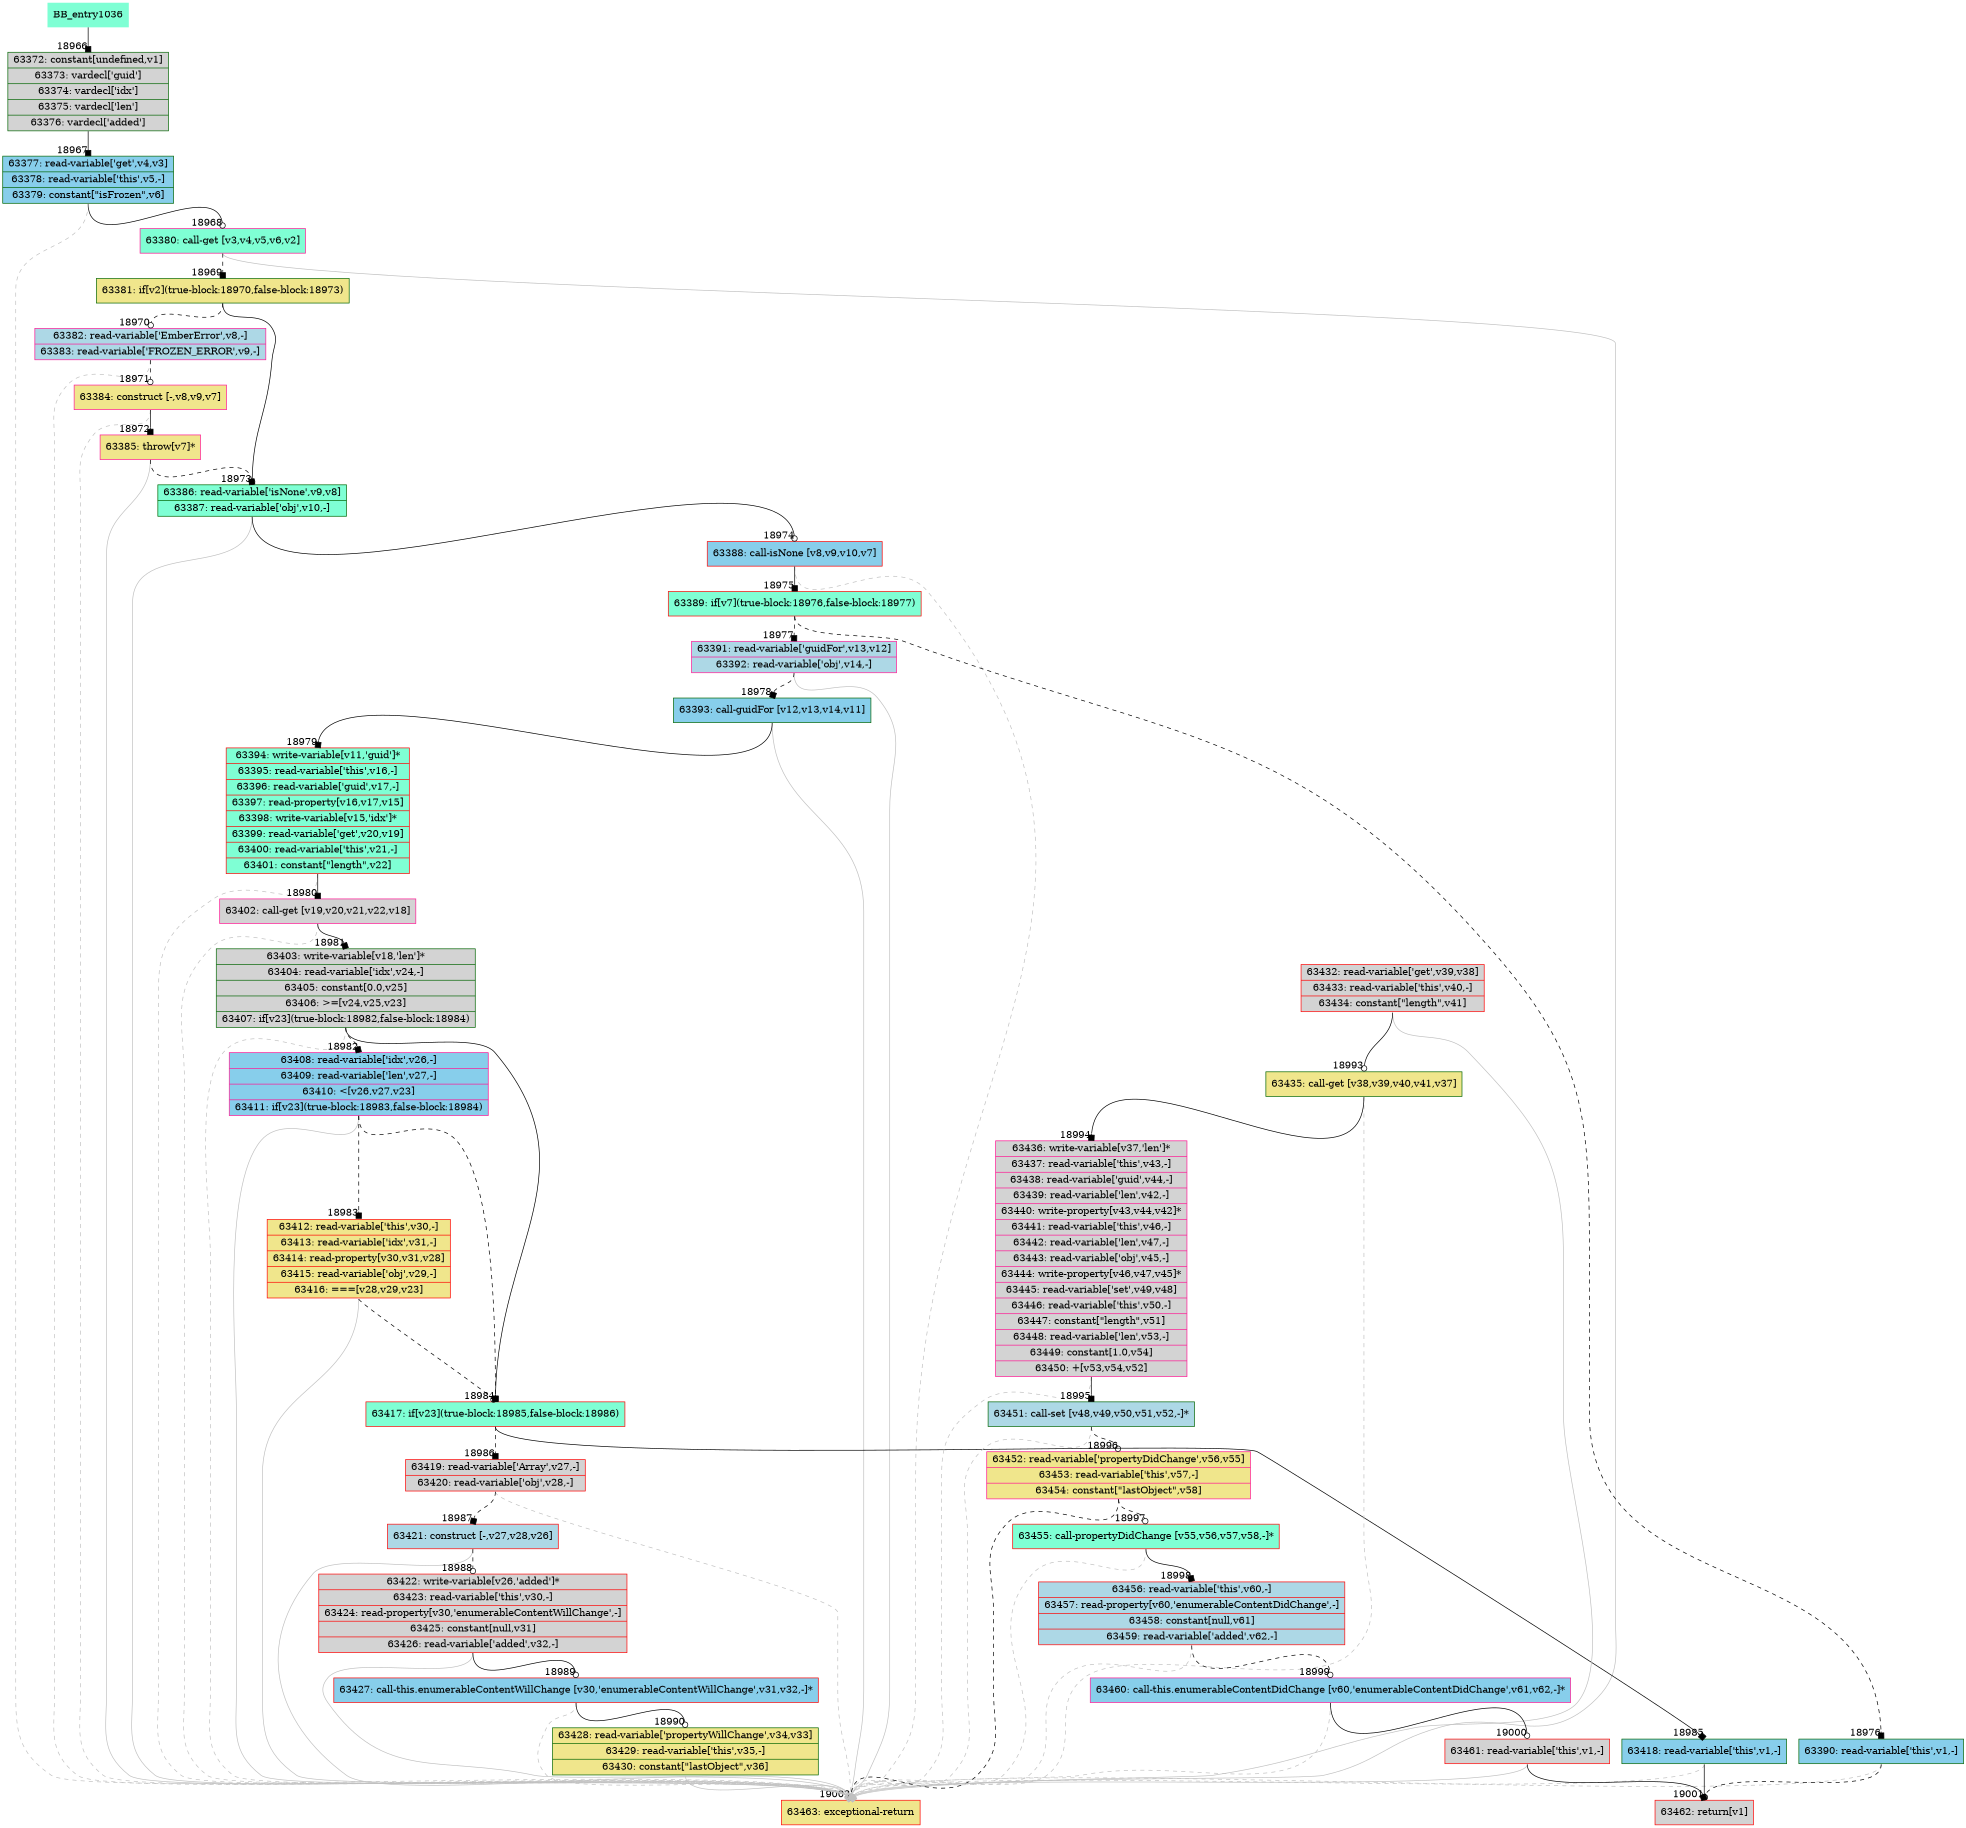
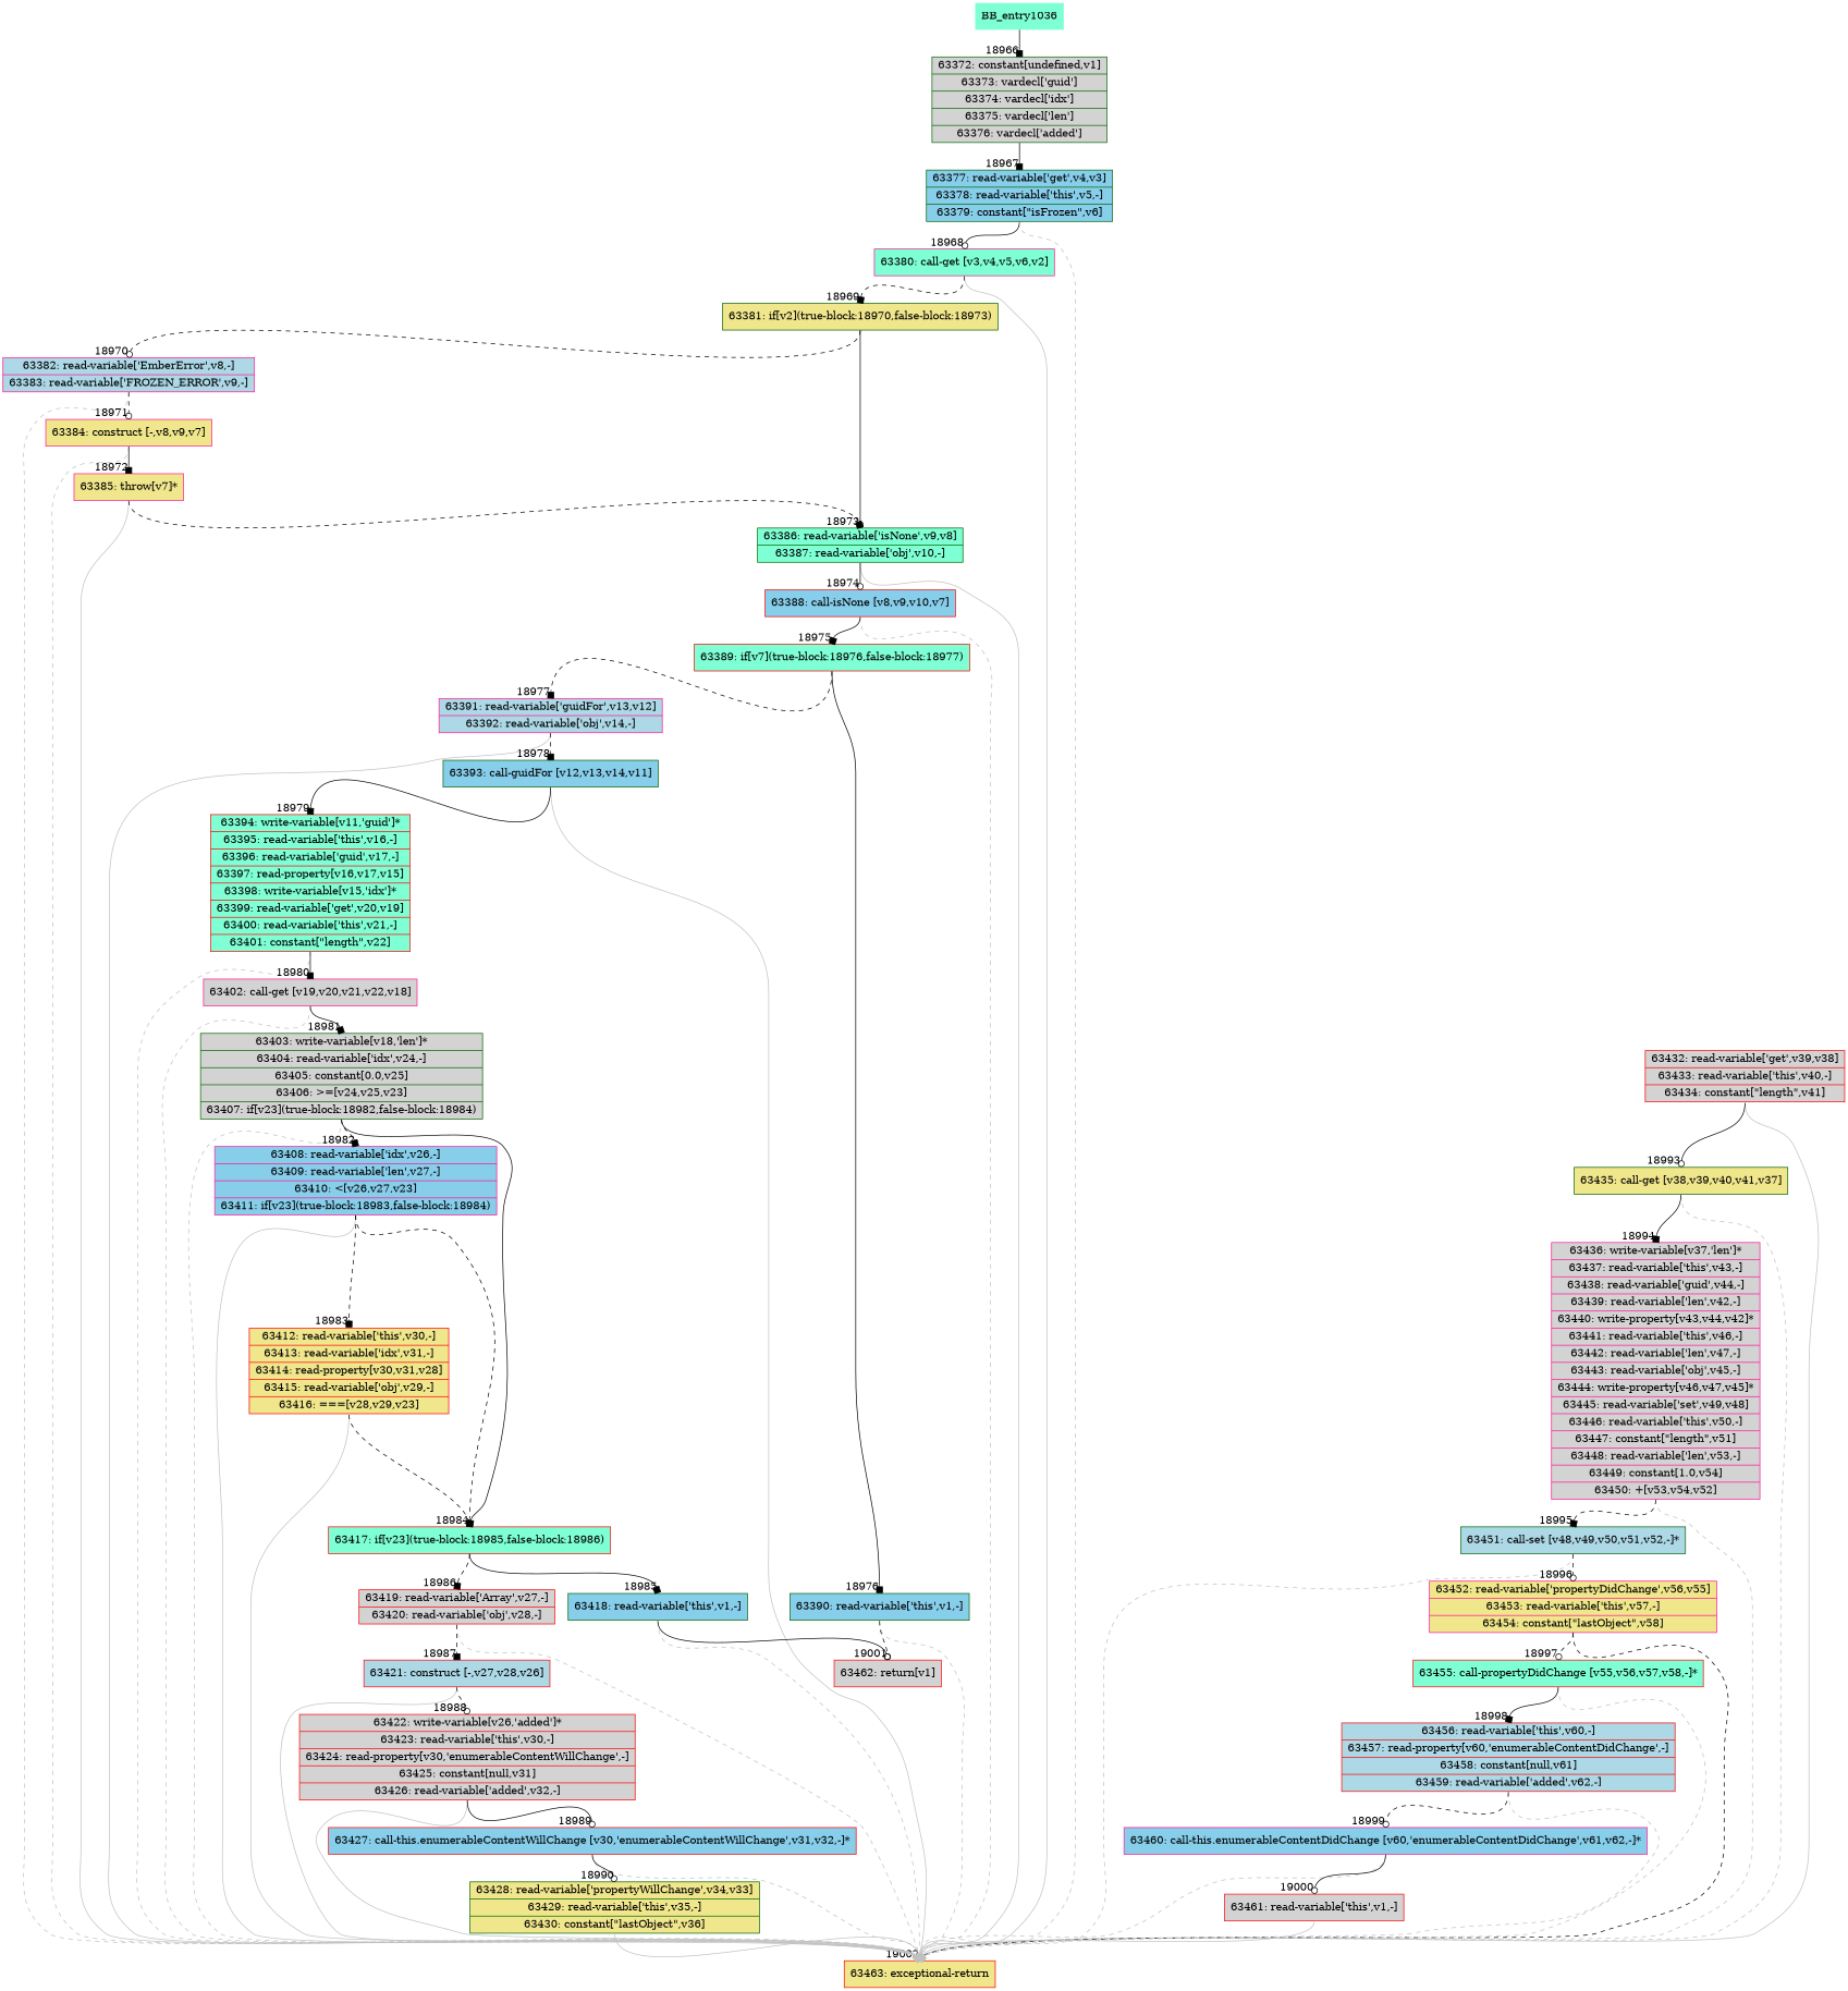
  digraph {
    rankdir=TD
    node [color=red fillcolor=lightgrey shape=record style=filled]
    edge [arrowhead=box headport=n style=dashed tailport=s]
    n1 [color=darkgreen fillcolor=aquamarine label=BB_entry1036 shape=none]
    n2 [color=darkgreen label="{63372: constant[undefined,v1]|63373: vardecl['guid']|63374: vardecl['idx']|63375: vardecl['len']|63376: vardecl['added']}"]
    n3 [color=darkgreen fillcolor=skyblue label="{63377: read-variable['get',v4,v3]|63378: read-variable['this',v5,-]|63379: constant[\"isFrozen\",v6]}"]
    n4 [color=deeppink fillcolor=aquamarine label="{63380: call-get [v3,v4,v5,v6,v2]}"]
    n5 [fillcolor=khaki label="{63463: exceptional-return}"]
    n6 [color=darkgreen fillcolor=khaki label="{63381: if[v2](true-block:18970,false-block:18973)}"]
    n7 [color=deeppink fillcolor=lightblue label="{63382: read-variable['EmberError',v8,-]|63383: read-variable['FROZEN_ERROR',v9,-]}"]
    n8 [color=darkgreen fillcolor=aquamarine label="{63386: read-variable['isNone',v9,v8]|63387: read-variable['obj',v10,-]}"]
    n9 [color=deeppink fillcolor=khaki label="{63384: construct [-,v8,v9,v7]}"]
    n10 [fillcolor=skyblue label="{63388: call-isNone [v8,v9,v10,v7]}"]
    n11 [color=deeppink fillcolor=khaki label="{63385: throw[v7]*}"]
    n12 [fillcolor=aquamarine label="{63389: if[v7](true-block:18976,false-block:18977)}"]
    n13 [color=darkgreen fillcolor=skyblue label="{63390: read-variable['this',v1,-]}"]
    n14 [color=deeppink fillcolor=lightblue label="{63391: read-variable['guidFor',v13,v12]|63392: read-variable['obj',v14,-]}"]
    n15 [label="{63462: return[v1]}"]
    n16 [color=darkgreen fillcolor=skyblue label="{63393: call-guidFor [v12,v13,v14,v11]}"]
    n17 [fillcolor=aquamarine label="{63394: write-variable[v11,'guid']*|63395: read-variable['this',v16,-]|63396: read-variable['guid',v17,-]|63397: read-property[v16,v17,v15]|63398: write-variable[v15,'idx']*|63399: read-variable['get',v20,v19]|63400: read-variable['this',v21,-]|63401: constant[\"length\",v22]}"]
    n18 [color=deeppink label="{63402: call-get [v19,v20,v21,v22,v18]}"]
    n19 [color=darkgreen label="{63403: write-variable[v18,'len']*|63404: read-variable['idx',v24,-]|63405: constant[0.0,v25]|63406: \>=[v24,v25,v23]|63407: if[v23](true-block:18982,false-block:18984)}"]
    n20 [fillcolor=aquamarine label="{63417: if[v23](true-block:18985,false-block:18986)}"]
    n21 [color=deeppink fillcolor=skyblue label="{63408: read-variable['idx',v26,-]|63409: read-variable['len',v27,-]|63410: \<[v26,v27,v23]|63411: if[v23](true-block:18983,false-block:18984)}"]
    n22 [color=darkgreen fillcolor=skyblue label="{63418: read-variable['this',v1,-]}"]
    n23 [label="{63419: read-variable['Array',v27,-]|63420: read-variable['obj',v28,-]}"]
    n24 [fillcolor=khaki label="{63412: read-variable['this',v30,-]|63413: read-variable['idx',v31,-]|63414: read-property[v30,v31,v28]|63415: read-variable['obj',v29,-]|63416: ===[v28,v29,v23]}"]
    n25 [fillcolor=lightblue label="{63421: construct [-,v27,v28,v26]}"]
    n26 [label="{63422: write-variable[v26,'added']*|63423: read-variable['this',v30,-]|63424: read-property[v30,'enumerableContentWillChange',-]|63425: constant[null,v31]|63426: read-variable['added',v32,-]}"]
    n27 [fillcolor=skyblue label="{63427: call-this.enumerableContentWillChange [v30,'enumerableContentWillChange',v31,v32,-]*}"]
    n28 [color=darkgreen fillcolor=khaki label="{63428: read-variable['propertyWillChange',v34,v33]|63429: read-variable['this',v35,-]|63430: constant[\"lastObject\",v36]}"]
    n29 [label="{63432: read-variable['get',v39,v38]|63433: read-variable['this',v40,-]|63434: constant[\"length\",v41]}"]
    n30 [color=darkgreen fillcolor=khaki label="{63435: call-get [v38,v39,v40,v41,v37]}"]
    n31 [color=deeppink label="{63436: write-variable[v37,'len']*|63437: read-variable['this',v43,-]|63438: read-variable['guid',v44,-]|63439: read-variable['len',v42,-]|63440: write-property[v43,v44,v42]*|63441: read-variable['this',v46,-]|63442: read-variable['len',v47,-]|63443: read-variable['obj',v45,-]|63444: write-property[v46,v47,v45]*|63445: read-variable['set',v49,v48]|63446: read-variable['this',v50,-]|63447: constant[\"length\",v51]|63448: read-variable['len',v53,-]|63449: constant[1.0,v54]|63450: +[v53,v54,v52]}"]
    n32 [color=darkgreen fillcolor=lightblue label="{63451: call-set [v48,v49,v50,v51,v52,-]*}"]
    n33 [color=deeppink fillcolor=khaki label="{63452: read-variable['propertyDidChange',v56,v55]|63453: read-variable['this',v57,-]|63454: constant[\"lastObject\",v58]}"]
    n34 [fillcolor=aquamarine label="{63455: call-propertyDidChange [v55,v56,v57,v58,-]*}"]
    n35 [fillcolor=lightblue label="{63456: read-variable['this',v60,-]|63457: read-property[v60,'enumerableContentDidChange',-]|63458: constant[null,v61]|63459: read-variable['added',v62,-]}"]
    n36 [color=deeppink fillcolor=skyblue label="{63460: call-this.enumerableContentDidChange [v60,'enumerableContentDidChange',v61,v62,-]*}"]
    n37 [label="{63461: read-variable['this',v1,-]}"]
    n1 -> n2 [headlabel="    18966" style=solid]
    n2 -> n3 [headlabel="      18967" style=solid]
    n3 -> n4 [arrowhead=odot headlabel="      18968" style=solid]
    n3 -> n5 [arrowhead=odot color=gray headlabel="      19002"]
    n4 -> n5 [color=gray style=solid]
    n4 -> n6 [headlabel="      18969"]
    n6 -> n7 [arrowhead=odot headlabel="      18970"]
    n6 -> n8 [arrowhead=odot headlabel="      18973" style=solid]
    n7 -> n5 [color=gray]
    n7 -> n9 [arrowhead=odot headlabel="      18971"]
    n8 -> n5 [color=gray style=solid]
    n8 -> n10 [arrowhead=odot headlabel="      18974" style=solid]
    n9 -> n5 [color=gray]
    n9 -> n11 [headlabel="      18972" style=solid]
    n10 -> n5 [color=gray]
    n10 -> n12 [headlabel="      18975" style=solid]
    n11 -> n5 [arrowhead=odot color=gray style=solid]
    n11 -> n8
-   n12 -> n13 [headlabel="      18976"]
+   n12 -> n13 [headlabel="      18976" style=solid]
    n12 -> n14 [headlabel="      18977"]
    n13 -> n5 [color=gray]
    n13 -> n15 [arrowhead=odot headlabel="      19001"]
    n14 -> n5 [arrowhead=odot color=gray style=solid]
    n14 -> n16 [headlabel="      18978"]
    n16 -> n5 [arrowhead=odot color=gray style=solid]
    n16 -> n17 [headlabel="      18979" style=solid]
    n17 -> n5 [color=gray]
    n17 -> n18 [headlabel="      18980" style=solid]
    n18 -> n5 [arrowhead=odot color=gray]
    n18 -> n19 [headlabel="      18981" style=solid]
    n19 -> n5 [color=gray]
    n19 -> n20 [headlabel="      18984" style=solid]
    n19 -> n21 [headlabel="      18982"]
    n20 -> n22 [headlabel="      18985" style=solid]
    n20 -> n23 [headlabel="      18986"]
    n21 -> n5 [arrowhead=odot color=gray style=solid]
    n21 -> n20
    n21 -> n24 [headlabel="      18983"]
    n22 -> n5 [arrowhead=odot color=gray]
    n22 -> n15 [arrowhead=odot style=solid]
    n23 -> n5 [color=gray]
    n23 -> n25 [headlabel="      18987"]
    n24 -> n5 [color=gray style=solid]
    n24 -> n20 [arrowhead=odot]
    n25 -> n5 [color=gray style=solid]
    n25 -> n26 [arrowhead=odot headlabel="      18988"]
    n26 -> n5 [arrowhead=odot color=gray style=solid]
    n26 -> n27 [arrowhead=odot headlabel="      18989" style=solid]
    n27 -> n5 [color=gray]
    n27 -> n28 [arrowhead=odot headlabel="      18990" style=solid]
    n28 -> n5 [arrowhead=odot color=gray style=solid]
    n29 -> n5 [color=gray style=solid]
    n29 -> n30 [arrowhead=odot headlabel="      18993" style=solid]
    n30 -> n5 [arrowhead=odot color=gray]
    n30 -> n31 [headlabel="      18994" style=solid]
    n31 -> n5 [arrowhead=odot color=gray]
-   n31 -> n32 [headlabel="      18995" style=solid]
+   n31 -> n32 [headlabel="      18995"]
    n32 -> n5 [color=gray]
    n32 -> n33 [arrowhead=odot headlabel="      18996"]
    n33 -> n5 [arrowhead=odot color=black]
    n33 -> n34 [arrowhead=odot headlabel="      18997"]
    n34 -> n5 [color=gray]
    n34 -> n35 [headlabel="      18998" style=solid]
    n35 -> n5 [arrowhead=odot color=gray]
    n35 -> n36 [arrowhead=odot headlabel="      18999"]
    n36 -> n5 [color=gray]
    n36 -> n37 [arrowhead=odot headlabel="      19000" style=solid]
    n37 -> n5 [arrowhead=odot color=gray style=solid]
-   n37 -> n15 [style=solid]
  }
